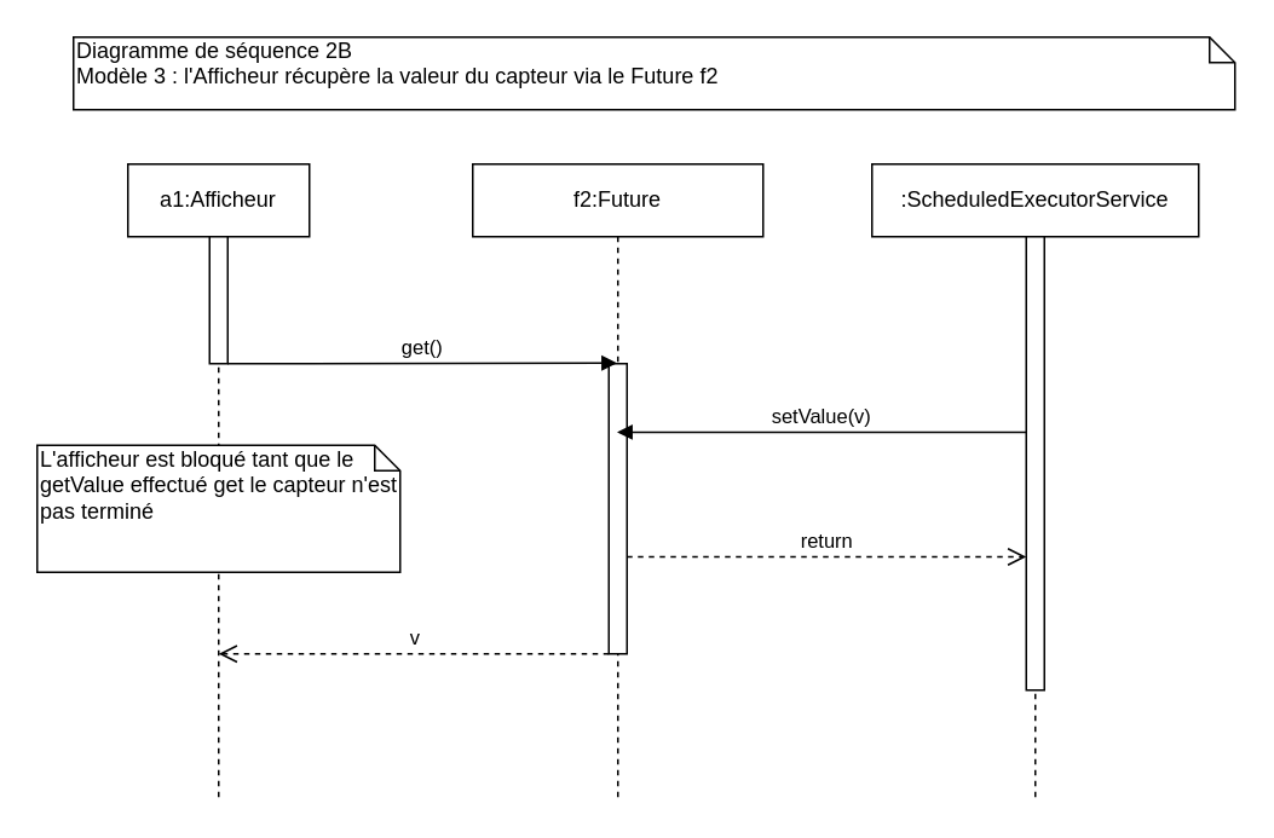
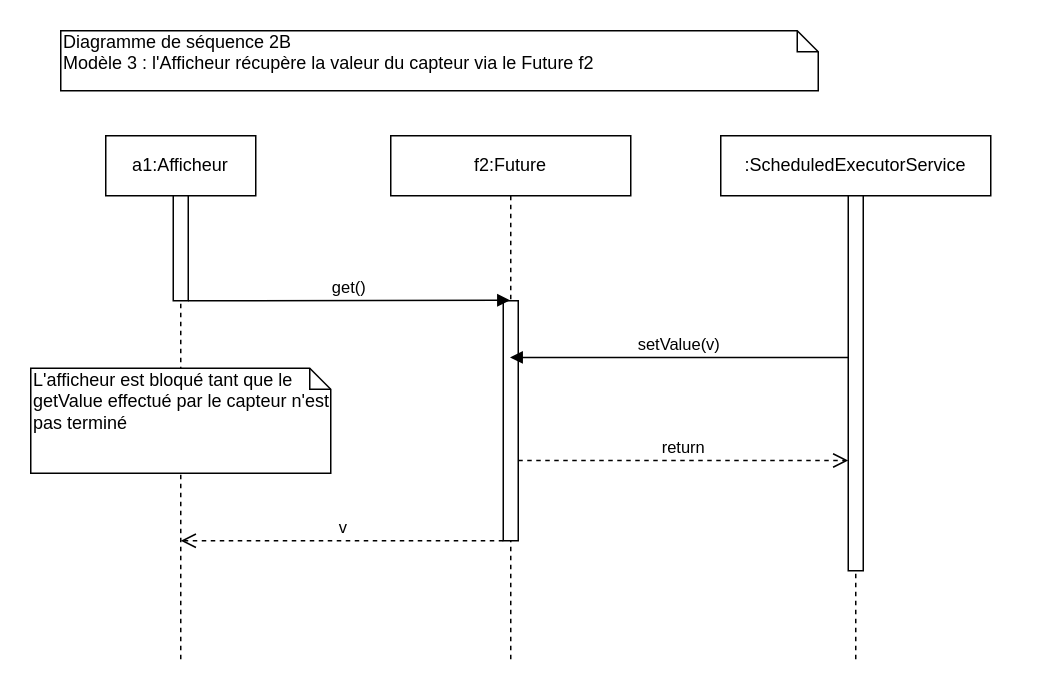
  <mxCell id="0" />
  <mxCell id="1" parent="0" />
  <mxCell id="2" value="a1:Afficheur" style="shape=umlLifeline;perimeter=lifelinePerimeter;whiteSpace=wrap;html=1;container=1;collapsible=0;recursiveResize=0;outlineConnect=0;" vertex="1" parent="1"><mxGeometry x="70" y="90" width="100" height="350" as="geometry" /></mxCell>
  <mxCell id="3" value="" style="html=1;points=[];perimeter=orthogonalPerimeter;" vertex="1" parent="2"><mxGeometry x="45" y="40" width="10" height="70" as="geometry" /></mxCell>
- <mxCell id="4" value="Diagramme de séquence 2B&lt;br&gt;Modèle 3 : l'Afficheur récupère la valeur du capteur via le Future f2" style="shape=note;whiteSpace=wrap;html=1;size=14;verticalAlign=top;align=left;spacingTop=-6;" vertex="1" parent="1"><mxGeometry x="40" y="20" width="640" height="40" as="geometry" /></mxCell>
+ <mxCell id="4" value="Diagramme de séquence 2B&lt;br&gt;Modèle 3 : l'Afficheur récupère la valeur du capteur via le Future f2" style="shape=note;whiteSpace=wrap;html=1;size=14;verticalAlign=top;align=left;spacingTop=-6;" vertex="1" parent="1"><mxGeometry x="40" y="20" width="505" height="40" as="geometry" /></mxCell>
  <mxCell id="5" value="f2:Future" style="shape=umlLifeline;perimeter=lifelinePerimeter;whiteSpace=wrap;html=1;container=1;collapsible=0;recursiveResize=0;outlineConnect=0;" vertex="1" parent="1"><mxGeometry x="260" y="90" width="160" height="350" as="geometry" /></mxCell>
  <mxCell id="6" value="" style="html=1;points=[];perimeter=orthogonalPerimeter;" vertex="1" parent="5"><mxGeometry x="75" y="110" width="10" height="160" as="geometry" /></mxCell>
  <mxCell id="7" value="get()" style="html=1;verticalAlign=bottom;endArrow=block;" edge="1" parent="1"><mxGeometry relative="1" as="geometry"><mxPoint x="125" y="200" as="sourcePoint" /><mxPoint x="339.5" y="199.69" as="targetPoint" /></mxGeometry></mxCell>
  <mxCell id="8" value="v" style="html=1;verticalAlign=bottom;endArrow=open;dashed=1;endSize=8;" edge="1" parent="1"><mxGeometry relative="1" as="geometry"><mxPoint x="120.024" y="360" as="targetPoint" /><mxPoint x="335" y="360" as="sourcePoint" /></mxGeometry></mxCell>
- <mxCell id="9" value="L'afficheur est bloqué tant que le getValue effectué get le capteur n'est pas terminé" style="shape=note;whiteSpace=wrap;html=1;size=14;verticalAlign=top;align=left;spacingTop=-6;" vertex="1" parent="1"><mxGeometry x="20" y="245" width="200" height="70" as="geometry" /></mxCell>
+ <mxCell id="9" value="L'afficheur est bloqué tant que le getValue effectué par le capteur n'est pas terminé" style="shape=note;whiteSpace=wrap;html=1;size=14;verticalAlign=top;align=left;spacingTop=-6;" vertex="1" parent="1"><mxGeometry x="20" y="245" width="200" height="70" as="geometry" /></mxCell>
  <mxCell id="10" value=":ScheduledExecutorService" style="shape=umlLifeline;perimeter=lifelinePerimeter;whiteSpace=wrap;html=1;container=1;collapsible=0;recursiveResize=0;outlineConnect=0;" vertex="1" parent="1"><mxGeometry x="480" y="90" width="180" height="350" as="geometry" /></mxCell>
  <mxCell id="11" value="" style="html=1;points=[];perimeter=orthogonalPerimeter;" vertex="1" parent="10"><mxGeometry x="85" y="40" width="10" height="250" as="geometry" /></mxCell>
  <mxCell id="12" value="setValue(v)" style="html=1;verticalAlign=bottom;endArrow=block;exitX=0;exitY=0.431;exitDx=0;exitDy=0;exitPerimeter=0;" edge="1" parent="1" source="11" target="5"><mxGeometry relative="1" as="geometry"><mxPoint x="275" y="240" as="sourcePoint" /><mxPoint x="345" y="240" as="targetPoint" /></mxGeometry></mxCell>
  <mxCell id="13" value="return" style="html=1;verticalAlign=bottom;endArrow=open;dashed=1;endSize=8;exitX=0;exitY=0.95;" edge="1" parent="1" target="11"><mxGeometry relative="1" as="geometry"><mxPoint x="480" y="320" as="targetPoint" /><mxPoint x="345" y="306.5" as="sourcePoint" /></mxGeometry></mxCell>
